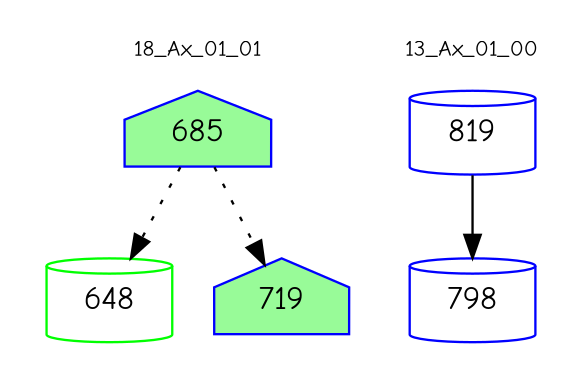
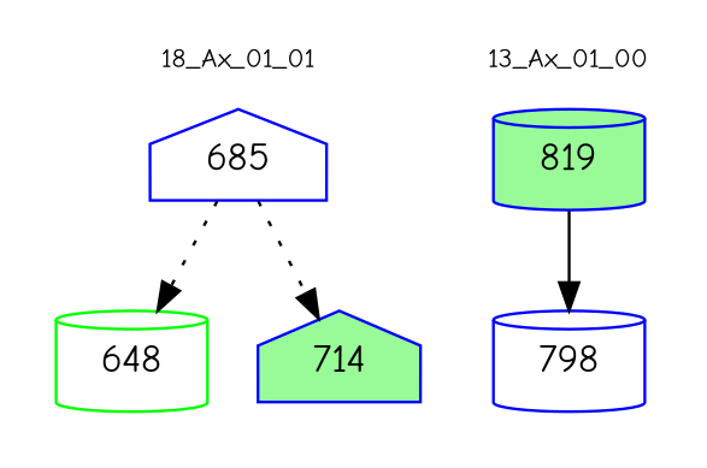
  digraph {
    fontname="Comic Neue"
    node [color=blue fillcolor=white fontname="Comic Neue" shape=cylinder style=filled]
    edge [color=black fontname="Comic Neue" style=dotted]
-   n1 [fillcolor=palegreen label=685 shape=house]
+   n1 [label=685 shape=house]
    n2 [color=green label=648]
-   n3 [fillcolor=palegreen label=719 shape=house]
-   n4 [label=819]
+   n3 [fillcolor=palegreen label=714 shape=house]
+   n4 [fillcolor=palegreen label=819]
    n5 [label=798]
    subgraph cluster_1 {
      color=white
      fontsize=10
      label="18_Ax_01_01"
      n1
      n2
      n3
    }
    subgraph cluster_2 {
      color=white
      fontsize=10
      label="13_Ax_01_00"
      n4
      n5
    }
    n1 -> n2
    n1 -> n3
    n4 -> n5 [style=solid]
  }
